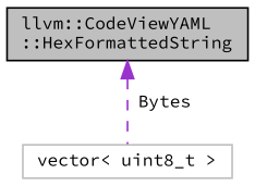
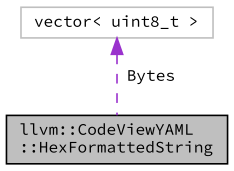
  digraph {
    fontname="Source Code Pro"
    node [fontname="Source Code Pro" fontsize=10 shape=record]
    n1 [color=black fillcolor=grey75 fontcolor=black height=0.2 label="llvm::CodeViewYAML\l::HexFormattedString" style=filled width=0.4]
    n2 [color=grey75 height=0.2 label="vector\< uint8_t \>" width=0.4]
-   n1 -> n2 [color=darkorchid3 dir=back fontname="Source Code Pro" fontsize=10 label=" Bytes" labelfontname=Helvetica labelfontsize=10 style=dashed]
+   n2 -> n1 [color=darkorchid3 dir=back fontname="Source Code Pro" fontsize=10 label=" Bytes" labelfontname=Helvetica labelfontsize=10 style=dashed]
  }
